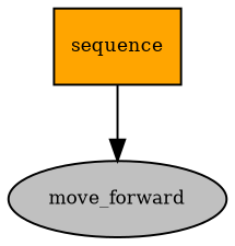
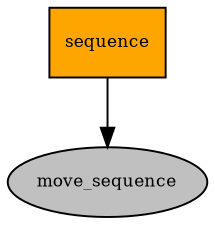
  digraph {
    fontname="times-roman"
    ordering=out
    node [fontcolor=black fontname="times-roman" fontsize=9 style=filled]
    n1 [fillcolor=orange label=sequence shape=box]
-   n2 [fillcolor=gray label=move_forward shape=ellipse]
+   n2 [fillcolor=gray label=move_sequence shape=ellipse]
    n1 -> n2 [fontname="times-roman"]
  }
